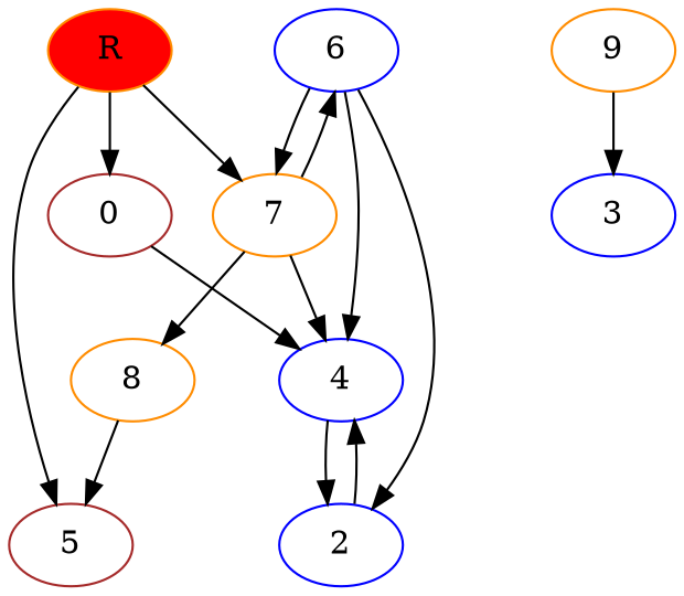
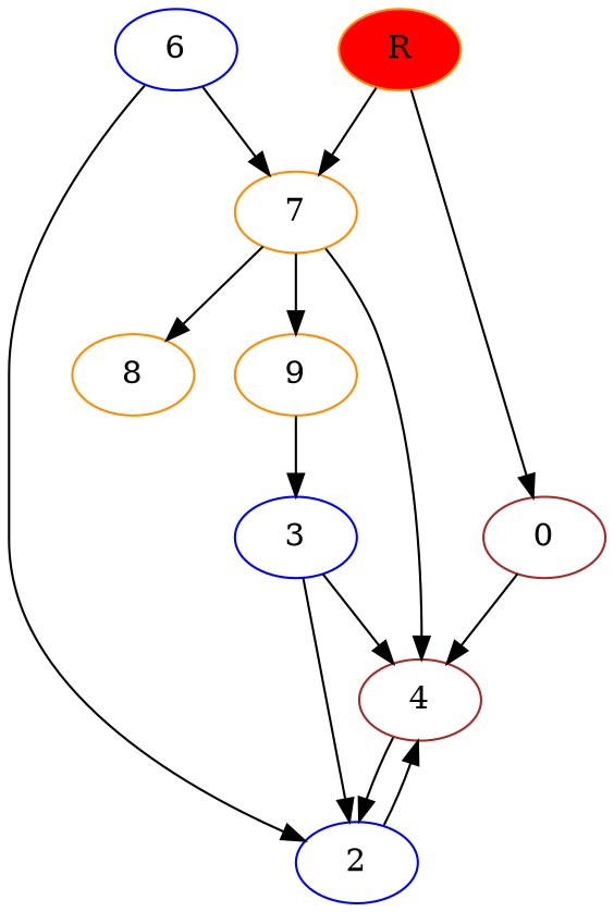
  digraph {
    node [color=blue]
    n1 [color=brown label=0]
-   4
+   4 [color=brown]
    2
    3
    9 [color=darkorange]
    6
    7 [color=darkorange]
    8 [color=darkorange]
-   5 [color=brown]
    R [color=darkorange fillcolor="#ff0000" style=filled]
    n1 -> 4
    4 -> 2
    2 -> 4
+   3 -> 2
    9 -> 3
-   6 -> 4
+   3 -> 4
    6 -> 2
    6 -> 7
    7 -> 4
-   7 -> 6
+   7 -> 9
    7 -> 8
-   8 -> 5
    R -> n1
    R -> 7
-   R -> 5
  }
